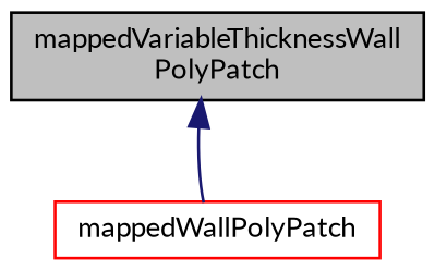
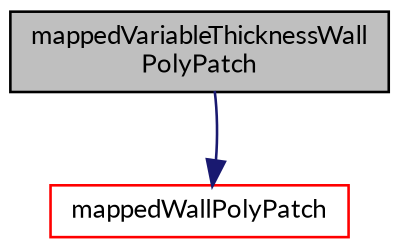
  digraph {
    fontname=Lato
    node [fontname=Lato fontsize=10 shape=record]
    n1 [color=black fillcolor=grey75 fontcolor=black height=0.2 label="mappedVariableThicknessWall\lPolyPatch" style=filled width=0.4]
    n2 [color=red height=0.2 label=mappedWallPolyPatch width=0.4]
-   n1 -> n2 [color=midnightblue dir=back fontname=Lato fontsize=10 labelfontname=FreeSans labelfontsize=10 style=solid]
+   n2 -> n1 [color=midnightblue dir=back fontname=Lato fontsize=10 labelfontname=FreeSans labelfontsize=10 style=solid]
  }
